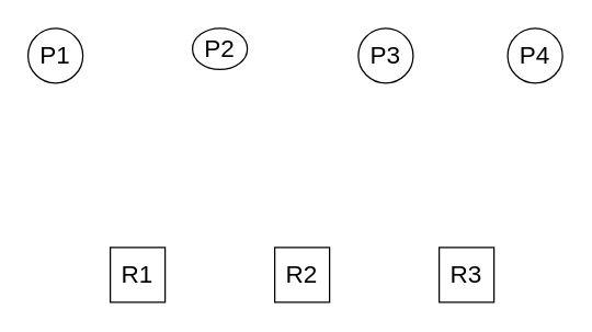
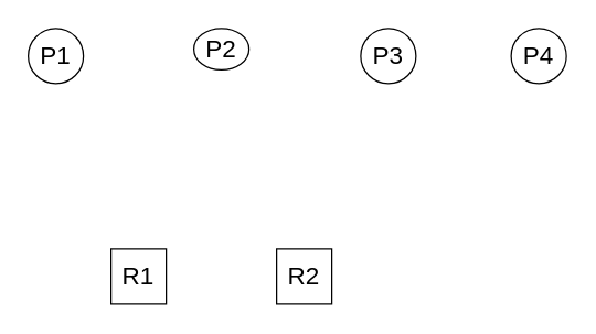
  <mxCell id="0" />
  <mxCell id="1" parent="0" />
  <mxCell id="2" value="&lt;font style=&quot;font-size: 18px&quot;&gt;P1&lt;/font&gt;" style="ellipse;whiteSpace=wrap;html=1;aspect=fixed;" parent="1" vertex="1"><mxGeometry x="20" y="20" width="40" height="40" as="geometry" /></mxCell>
  <mxCell id="3" value="&lt;font style=&quot;font-size: 18px&quot;&gt;P2&lt;/font&gt;" style="ellipse;whiteSpace=wrap;html=1;aspect=fixed;" parent="1" vertex="1"><mxGeometry x="140" y="20" width="40" height="30" as="geometry" /></mxCell>
  <mxCell id="4" value="&lt;font style=&quot;font-size: 18px&quot;&gt;P3&lt;/font&gt;" style="ellipse;whiteSpace=wrap;html=1;aspect=fixed;" parent="1" vertex="1"><mxGeometry x="261" y="20" width="40" height="40" as="geometry" /></mxCell>
  <mxCell id="5" value="&lt;font style=&quot;font-size: 18px&quot;&gt;P4&lt;/font&gt;" style="ellipse;whiteSpace=wrap;html=1;aspect=fixed;" parent="1" vertex="1"><mxGeometry x="370" y="20" width="40" height="40" as="geometry" /></mxCell>
  <mxCell id="6" value="R1" style="rounded=0;whiteSpace=wrap;html=1;fontSize=18;" parent="1" vertex="1"><mxGeometry x="80" y="180" width="40" height="40" as="geometry" /></mxCell>
  <mxCell id="7" value="R2" style="rounded=0;whiteSpace=wrap;html=1;fontSize=18;" parent="1" vertex="1"><mxGeometry x="200" y="180" width="40" height="40" as="geometry" /></mxCell>
- <mxCell id="8" value="R3" style="rounded=0;whiteSpace=wrap;html=1;fontSize=18;" parent="1" vertex="1"><mxGeometry x="320" y="180" width="40" height="40" as="geometry" /></mxCell>
